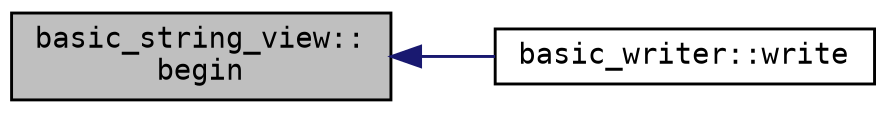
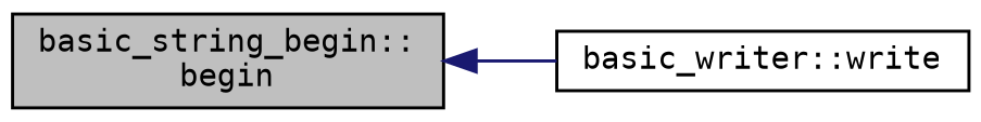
  digraph {
    rankdir=LR
    fontname="DejaVu Sans Mono"
    node [color=black fontname="DejaVu Sans Mono" fontsize=10 shape=record style=filled]
-   n1 [fillcolor=grey75 fontcolor=black height=0.2 label="basic_string_view::\lbegin" width=0.4]
+   n1 [fillcolor=grey75 fontcolor=black height=0.2 label="basic_string_begin::\lbegin" width=0.4]
    n2 [fillcolor=white height=0.2 label="basic_writer::write" width=0.4]
    n1 -> n2 [color=midnightblue dir=back fontname="DejaVu Sans Mono" fontsize=10 labelfontname=Helvetica labelfontsize=10 style=solid]
  }
